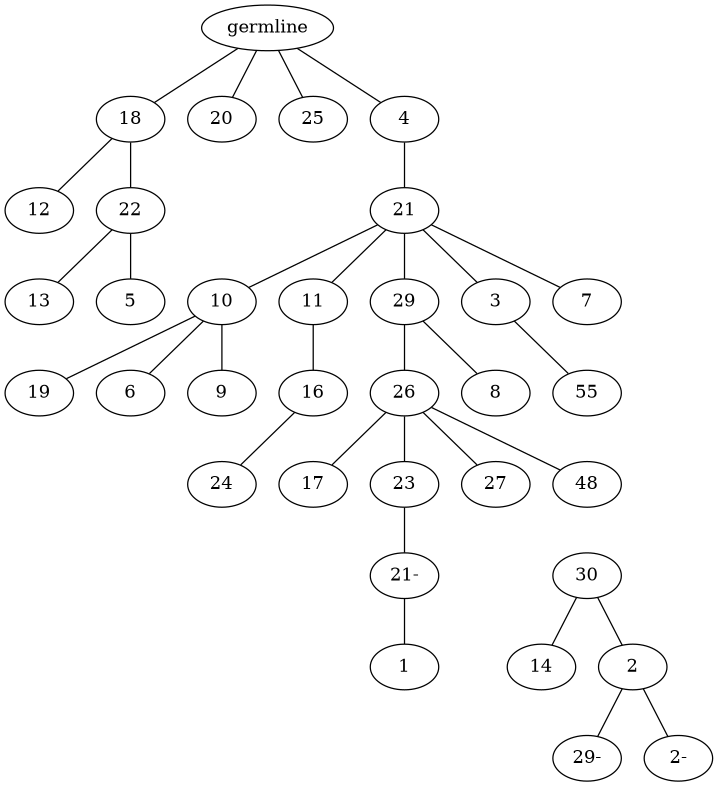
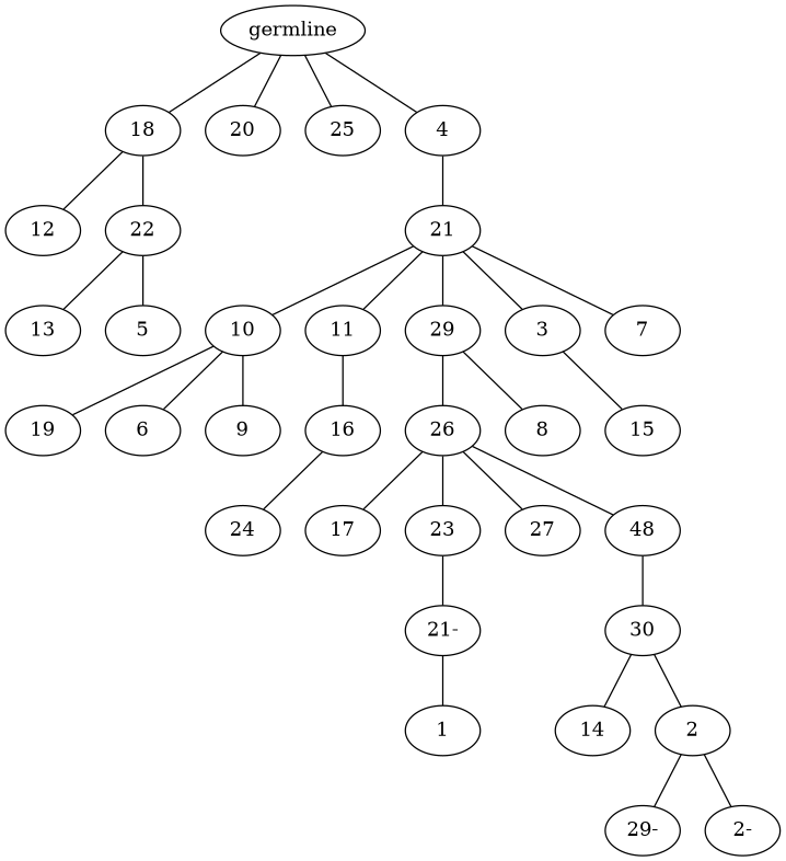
  graph {
    n1 [label=germline]
    n2 [label=18]
    n3 [label=20]
    n4 [label=25]
    n5 [label=4]
    n6 [label=12]
    n7 [label=22]
    n8 [label=21]
    n9 [label=10]
    n10 [label=11]
    n11 [label=29]
    n12 [label=3]
    n13 [label=7]
    n14 [label=13]
    n15 [label=5]
    n16 [label=19]
    n17 [label=6]
    n18 [label=9]
    n19 [label=16]
    n20 [label=26]
    n21 [label=8]
-   n22 [label=55]
+   n22 [label=15]
    n23 [label=24]
    n24 [label=17]
    n25 [label=23]
    n26 [label=27]
    n27 [label=48]
    n28 [label="21-"]
    n29 [label=30]
    n30 [label=1]
    n31 [label=14]
    n32 [label=2]
    n33 [label="29-"]
    n34 [label="2-"]
    n1 -- n2
    n1 -- n3
    n1 -- n4
    n1 -- n5
    n2 -- n6
    n2 -- n7
    n5 -- n8
    n7 -- n14
    n7 -- n15
    n8 -- n9
    n8 -- n10
    n8 -- n11
    n8 -- n12
    n8 -- n13
    n9 -- n16
    n9 -- n17
    n9 -- n18
    n10 -- n19
    n11 -- n20
    n11 -- n21
    n12 -- n22
    n19 -- n23
    n20 -- n24
    n20 -- n25
    n20 -- n26
    n20 -- n27
    n25 -- n28
+   n27 -- n29
    n28 -- n30
    n29 -- n31
    n29 -- n32
    n32 -- n33
    n32 -- n34
  }
